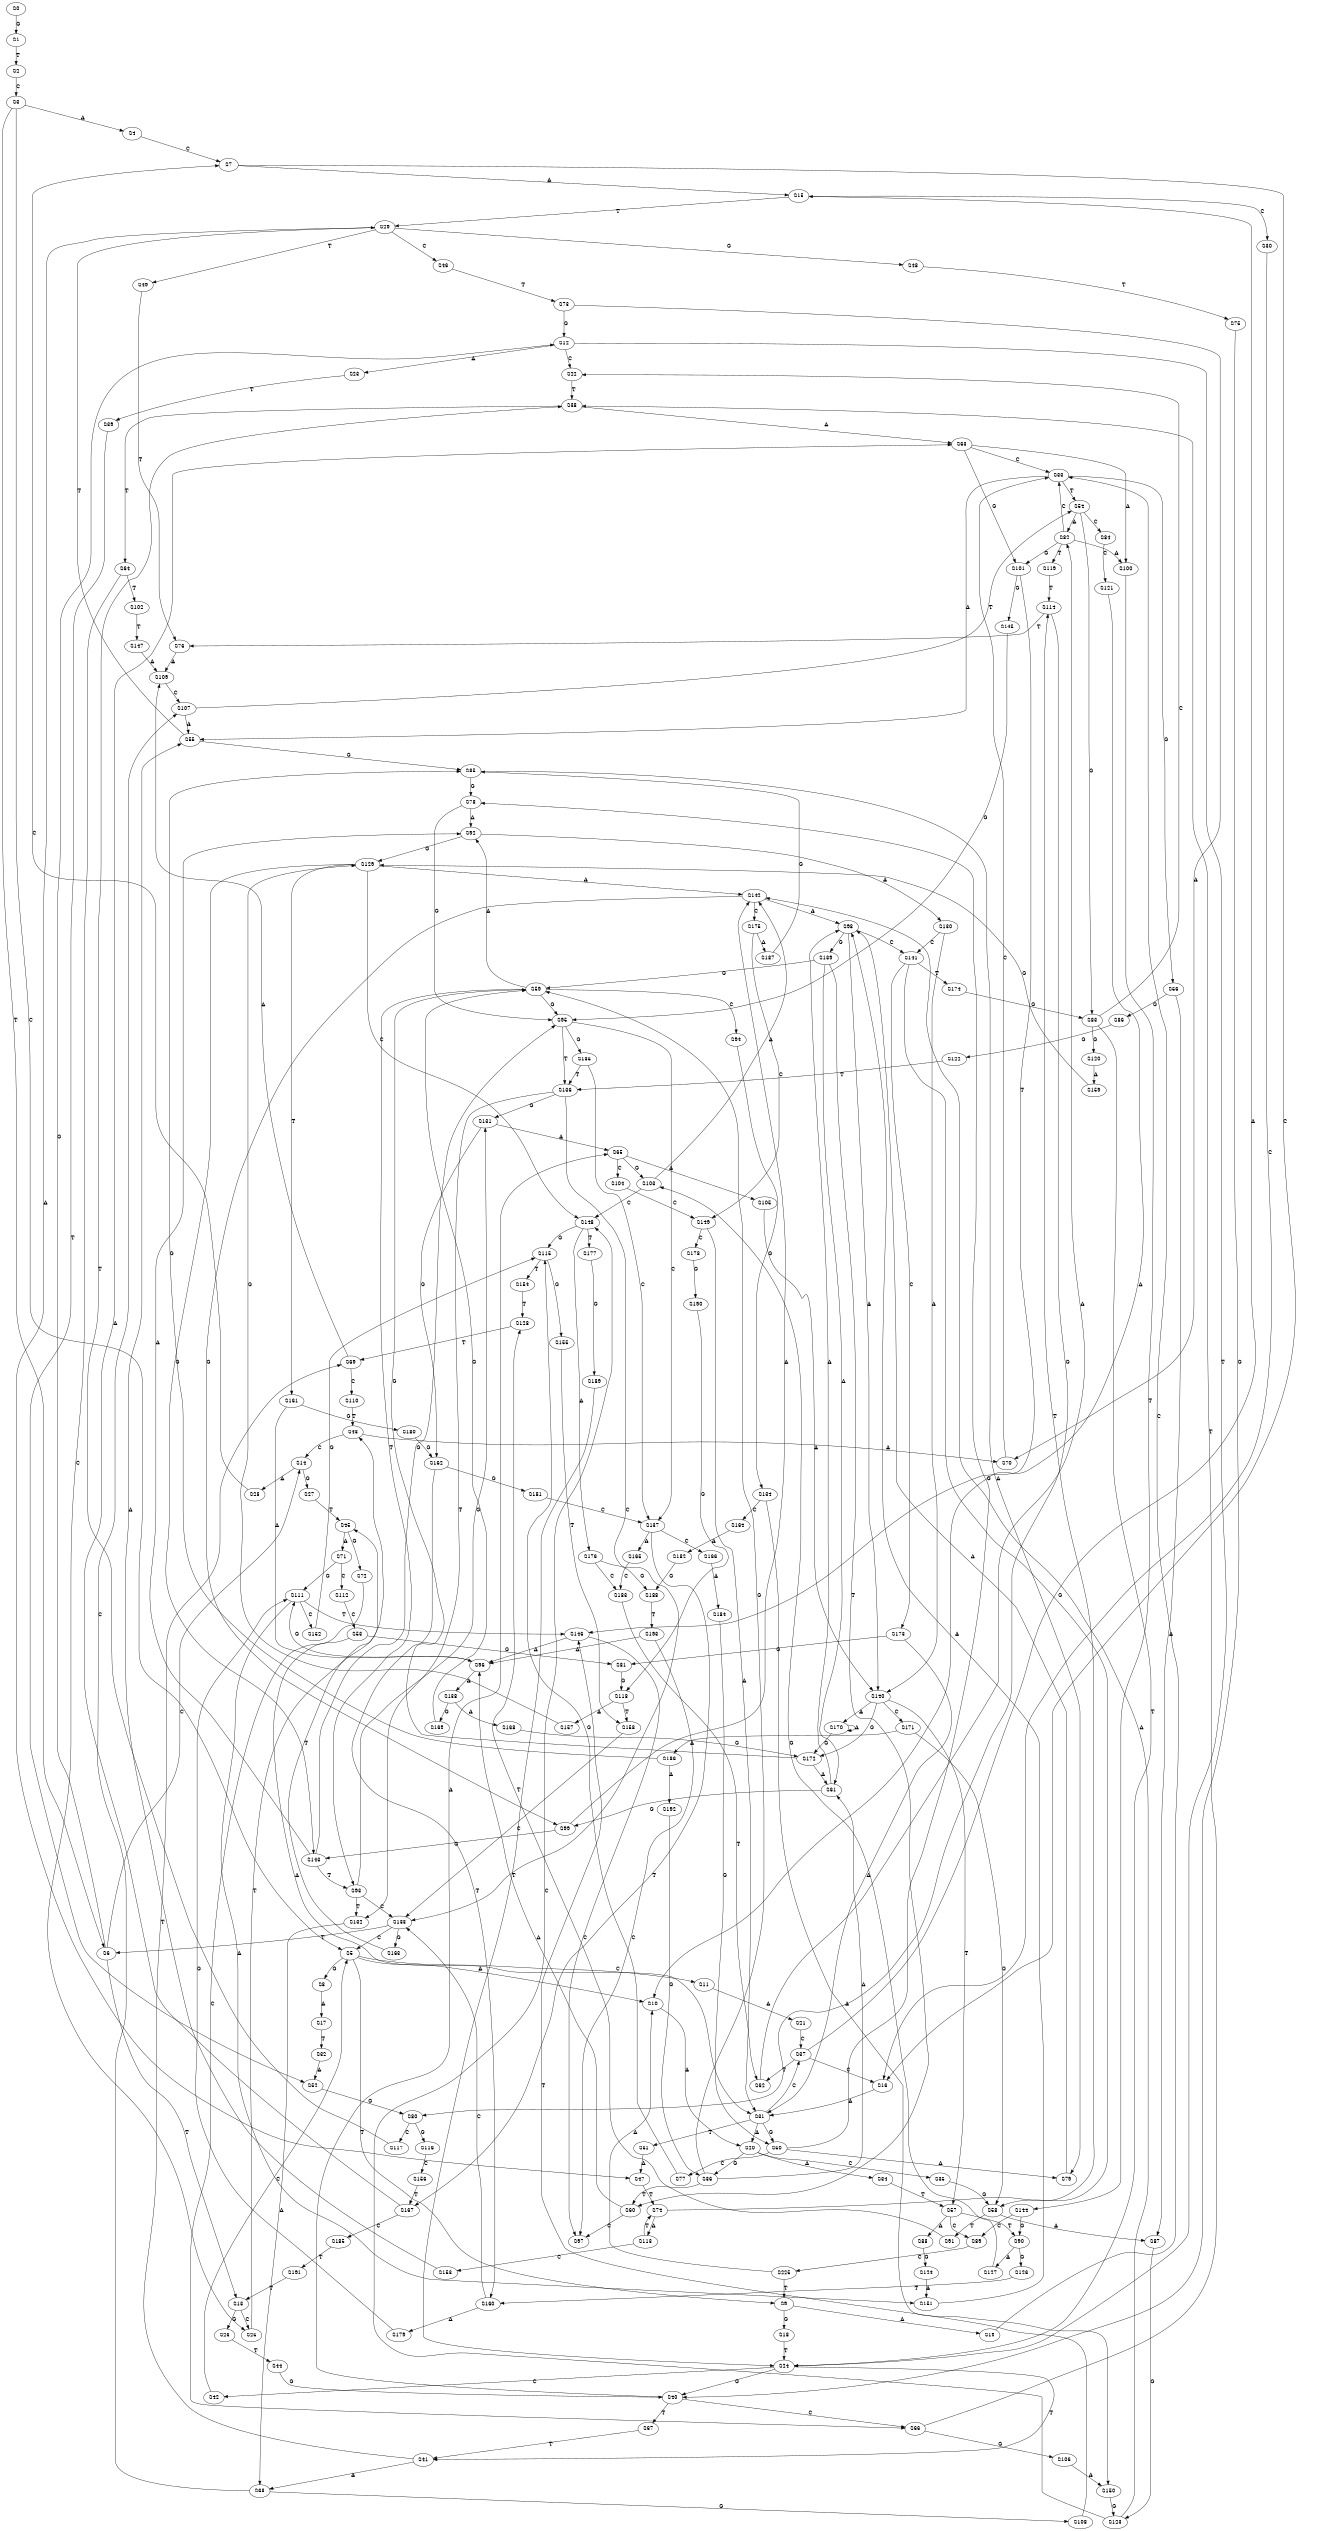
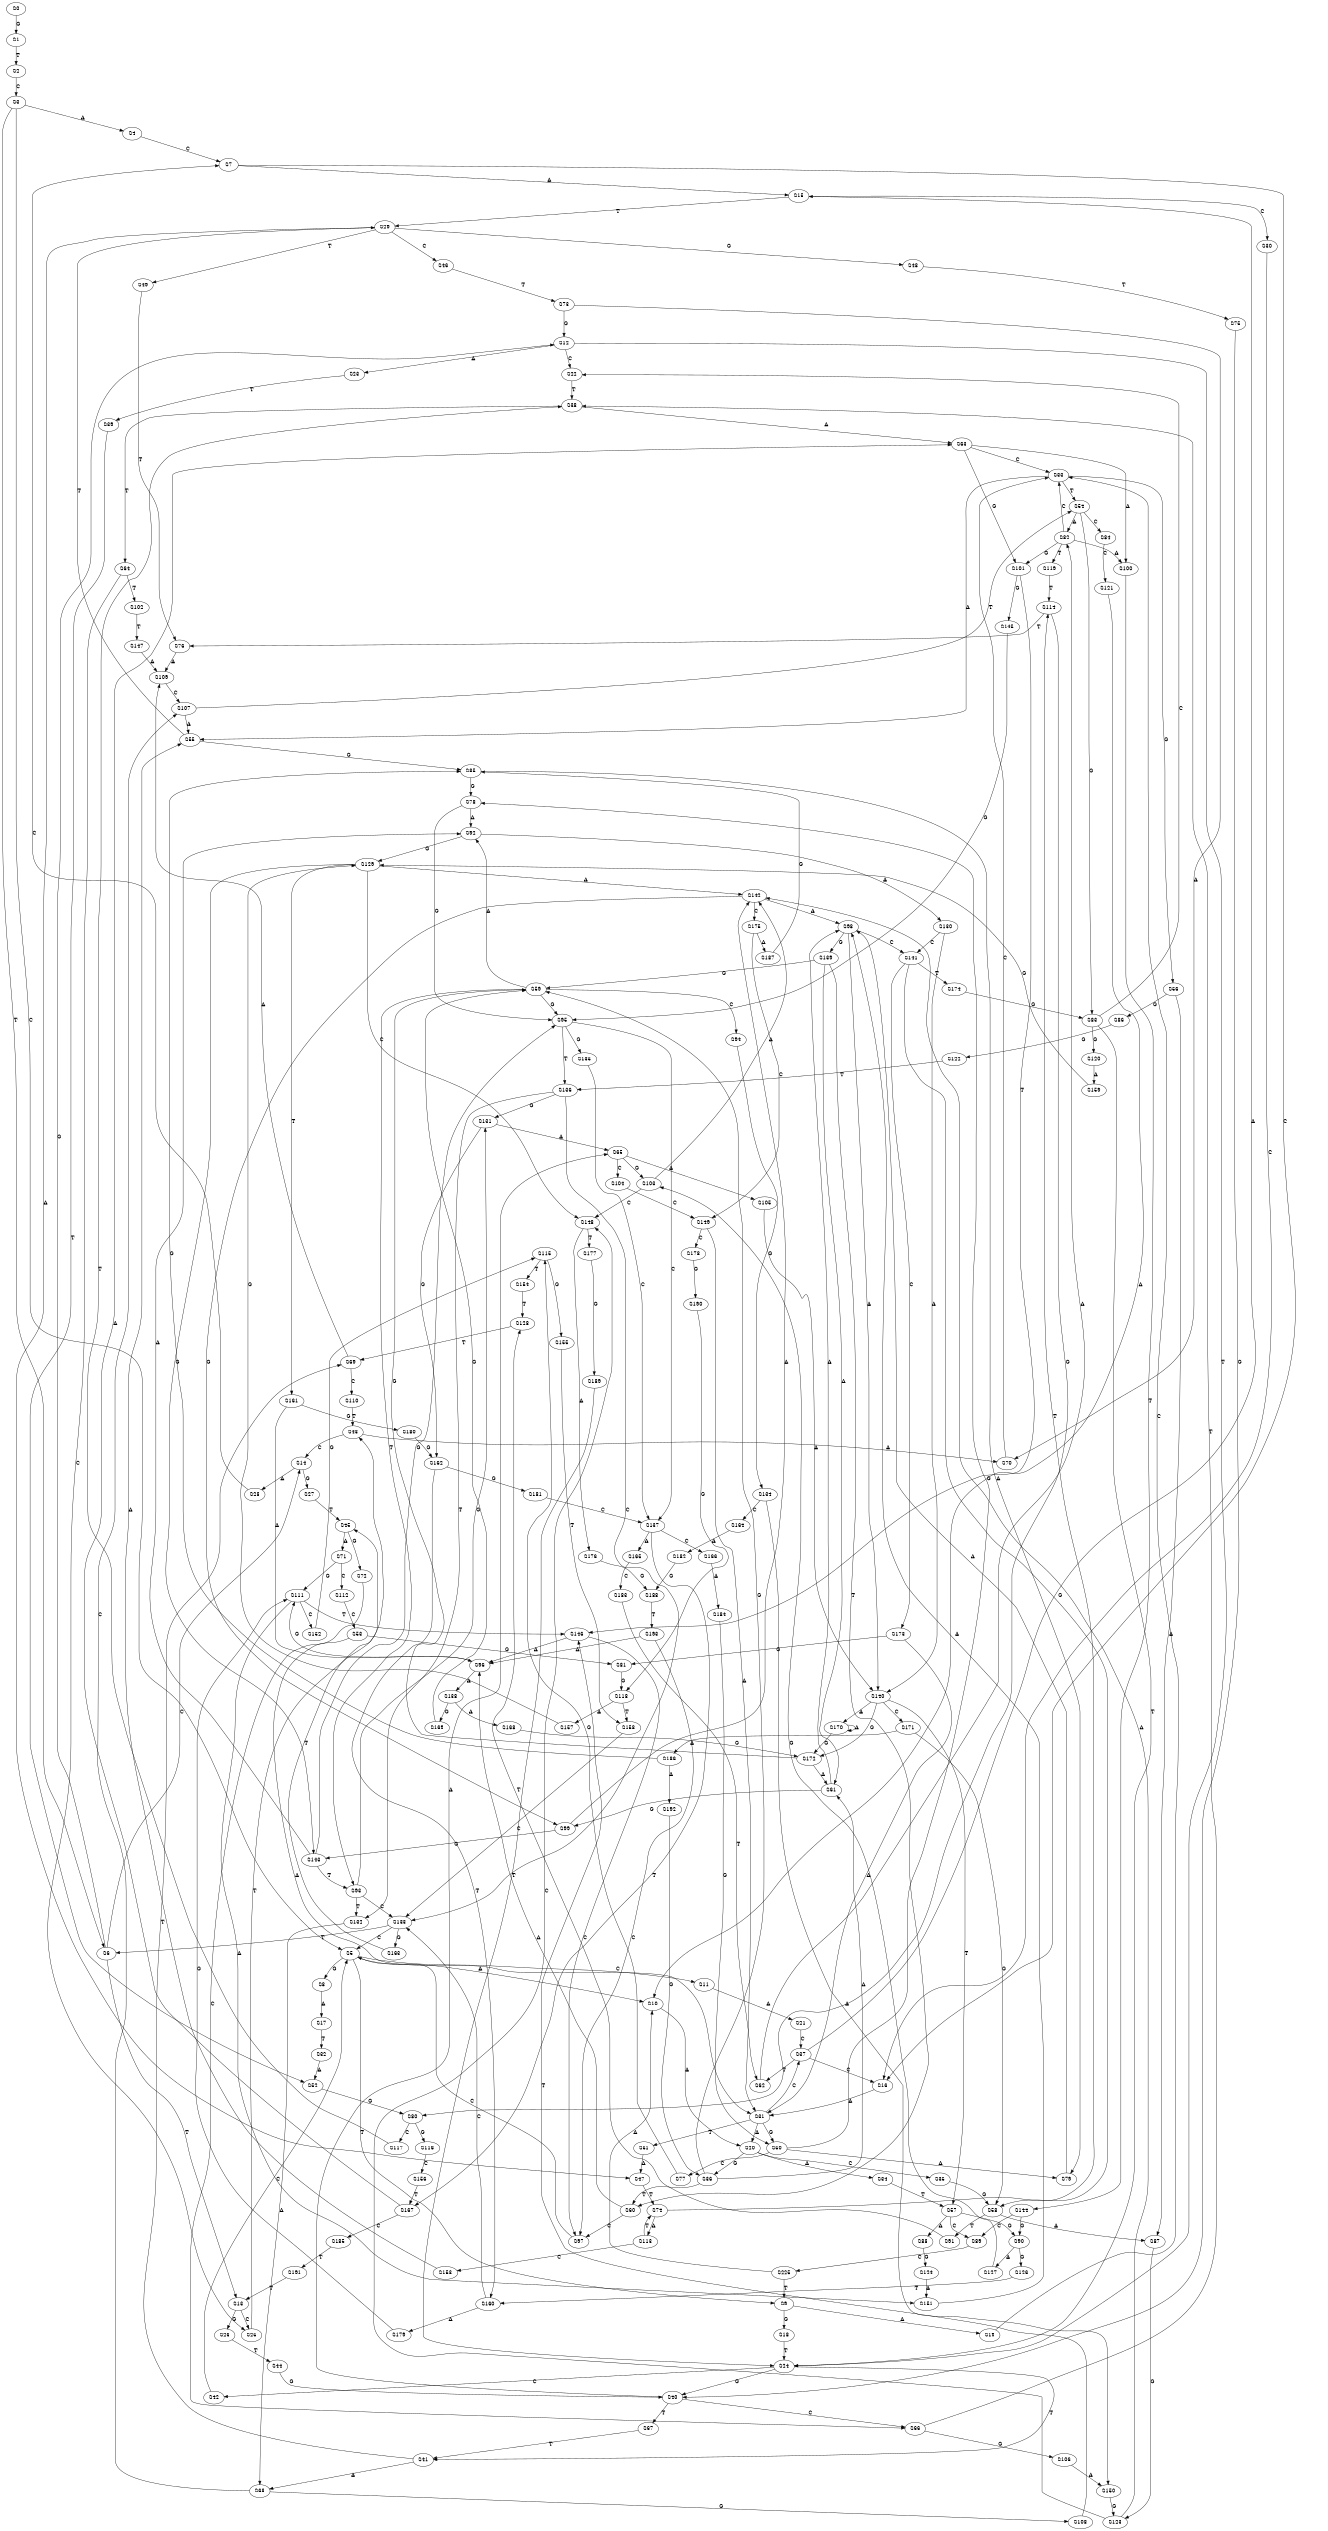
  strict digraph {
    S0
    S1
    S2
    S3
    S4
    S5
    S6
    S7
    S8
    S9
    S10
    S11
    S12
    S13
    S14
    S15
    S16
    S17
    S18
    S19
    S20
    S21
    S22
    S23
    S24
    S25
    S26
    S27
    S28
    S29
    S30
    S31
    S32
    S33
    S34
    S35
    S36
    S37
    S38
    S39
    S40
    S41
    S42
    S43
    S44
    S45
    S46
    S47
    S48
    S49
    S50
    S51
    S52
    S54
    S55
    S56
    S57
    S58
    S59
    S60
    S61
    S62
    S63
    S64
    S65
    S66
    S67
    S68
    S69
    S70
    S71
    S72
    S73
    S74
    S75
    S76
    S77
    S78
    S79
    S80
    S53
    S81
    S82
    S83
    S84
    S85
    S86
    S87
    S88
    S89
    S90
    S91
    S92
    S93
    S94
    S95
    S96
    S97
    S98
    S99
    S100
    S101
    S102
    S103
    S104
    S105
    S106
    S107
    S108
    S109
    S110
    S111
    S112
    S113
    S114
    S115
    S116
    S117
    S118
    S119
    S120
    S121
    S122
    S123
    S124
    n126 [label=S225]
    S126
    S127
    S128
    S129
    S130
    S131
    S132
    S133
    S134
    S135
    S136
    S137
    S138
    S139
    S140
    S141
    S142
    S143
    S144
    S145
    S146
    S147
    S148
    S149
    S150
    S151
    S152
    S153
    S154
    S155
    S156
    S157
    S158
    S159
    S160
    S161
    S162
    S163
    S164
    S165
    S166
    S167
    S168
    S169
    S170
    S171
    S172
    S173
    S174
    S175
    S176
    S177
    S178
    S179
    S180
    S181
    S182
    S183
    S184
    S185
    S186
    S187
    S188
    S189
    S190
    S191
    S192
    S193
    S0 -> S1 [label=G]
    S1 -> S2 [label=T]
    S2 -> S3 [label=C]
    S3 -> S4 [label=A]
    S3 -> S5 [label=C]
    S3 -> S6 [label=T]
    S4 -> S7 [label=C]
    S5 -> S8 [label=G]
    S5 -> S9 [label=T]
    S5 -> S10 [label=A]
    S5 -> S11 [label=C]
    S6 -> S12 [label=G]
    S6 -> S13 [label=T]
    S6 -> S14 [label=C]
    S7 -> S15 [label=A]
    S7 -> S16 [label=C]
    S8 -> S17 [label=A]
    S9 -> S18 [label=G]
    S9 -> S19 [label=A]
    S10 -> S20 [label=A]
    S11 -> S21 [label=A]
    S12 -> S22 [label=C]
    S12 -> S23 [label=A]
    S12 -> S24 [label=T]
    S13 -> S25 [label=C]
    S13 -> S26 [label=G]
    S14 -> S27 [label=G]
    S14 -> S28 [label=A]
    S15 -> S29 [label=T]
    S15 -> S30 [label=C]
    S16 -> S31 [label=A]
    S17 -> S32 [label=T]
    S18 -> S24 [label=T]
    S19 -> S33 [label=C]
    S20 -> S34 [label=A]
    S20 -> S35 [label=C]
    S20 -> S36 [label=G]
    S21 -> S37 [label=C]
    S22 -> S38 [label=T]
    S23 -> S39 [label=T]
    S24 -> S40 [label=G]
    S24 -> S41 [label=T]
    S24 -> S42 [label=C]
    S25 -> S43 [label=T]
    S26 -> S44 [label=T]
    S27 -> S45 [label=T]
    S28 -> S7 [label=C]
    S29 -> S46 [label=C]
    S29 -> S47 [label=A]
    S29 -> S48 [label=G]
    S29 -> S49 [label=T]
    S30 -> S16 [label=C]
    S31 -> S20 [label=A]
    S31 -> S37 [label=C]
    S31 -> S50 [label=G]
    S31 -> S51 [label=T]
    S32 -> S52 [label=A]
    S33 -> S54 [label=T]
    S33 -> S55 [label=A]
    S33 -> S56 [label=G]
    S34 -> S57 [label=T]
    S35 -> S58 [label=G]
    S36 -> S59 [label=G]
    S36 -> S60 [label=T]
    S36 -> S61 [label=A]
    S37 -> S15 [label=A]
    S37 -> S16 [label=C]
    S37 -> S62 [label=T]
    S38 -> S63 [label=A]
    S38 -> S64 [label=T]
    S39 -> S52 [label=T]
    S40 -> S65 [label=A]
    S40 -> S66 [label=C]
    S40 -> S67 [label=T]
    S41 -> S68 [label=A]
    S41 -> S69 [label=T]
    S42 -> S5 [label=C]
    S43 -> S14 [label=C]
    S43 -> S70 [label=A]
    S44 -> S40 [label=G]
    S45 -> S71 [label=A]
    S45 -> S72 [label=G]
    S46 -> S73 [label=T]
    S47 -> S74 [label=T]
    S48 -> S75 [label=T]
    S49 -> S76 [label=T]
    S50 -> S77 [label=C]
    S50 -> S78 [label=G]
    S50 -> S79 [label=A]
    S51 -> S47 [label=A]
    S52 -> S80 [label=G]
    S54 -> S82 [label=A]
    S54 -> S83 [label=G]
    S54 -> S84 [label=C]
    S55 -> S29 [label=T]
    S55 -> S85 [label=G]
    S56 -> S86 [label=G]
    S56 -> S87 [label=A]
    S57 -> S88 [label=A]
    S57 -> S89 [label=C]
-   S57 -> S90 [label=T]
+   S57 -> S90 [label=G]
    S58 -> S87 [label=A]
    S58 -> S91 [label=T]
    S59 -> S92 [label=A]
    S59 -> S93 [label=T]
    S59 -> S94 [label=C]
    S59 -> S95 [label=G]
    S60 -> S96 [label=A]
    S60 -> S97 [label=C]
    S61 -> S98 [label=A]
    S61 -> S99 [label=G]
    S62 -> S82 [label=A]
    S63 -> S33 [label=C]
    S63 -> S100 [label=A]
    S63 -> S101 [label=G]
    S64 -> S25 [label=C]
    S64 -> S102 [label=T]
    S65 -> S103 [label=G]
    S65 -> S104 [label=C]
    S65 -> S105 [label=A]
    S66 -> S38 [label=T]
    S66 -> S106 [label=G]
    S67 -> S41 [label=T]
    S68 -> S107 [label=C]
    S68 -> S108 [label=G]
    S69 -> S109 [label=A]
    S69 -> S110 [label=C]
    S70 -> S33 [label=C]
    S71 -> S111 [label=G]
    S71 -> S112 [label=C]
    S72 -> S66 [label=C]
    S73 -> S12 [label=G]
    S73 -> S70 [label=A]
    S74 -> S113 [label=A]
    S74 -> S114 [label=T]
    S75 -> S40 [label=G]
    S76 -> S109 [label=A]
    S77 -> S115 [label=G]
    S78 -> S92 [label=A]
    S78 -> S95 [label=G]
    S79 -> S98 [label=A]
    S80 -> S116 [label=G]
    S80 -> S117 [label=C]
    S53 -> S31 [label=A]
    S53 -> S81 [label=G]
    S81 -> S118 [label=G]
    S82 -> S33 [label=C]
    S82 -> S100 [label=A]
    S82 -> S101 [label=G]
    S82 -> S119 [label=T]
    S83 -> S22 [label=C]
    S83 -> S24 [label=T]
    S83 -> S120 [label=G]
    S84 -> S121 [label=C]
    S85 -> S78 [label=G]
    S85 -> S79 [label=A]
    S86 -> S122 [label=G]
    S87 -> S123 [label=G]
    S88 -> S124 [label=G]
    S89 -> n126 [label=C]
    S90 -> S126 [label=G]
    S90 -> S127 [label=A]
    S91 -> S128 [label=T]
    S92 -> S129 [label=G]
    S92 -> S130 [label=A]
    S93 -> S131 [label=G]
    S93 -> S132 [label=T]
    S93 -> S133 [label=C]
    S94 -> S134 [label=G]
    S95 -> S135 [label=G]
    S95 -> S136 [label=T]
    S95 -> S137 [label=C]
    S96 -> S111 [label=G]
    S96 -> S138 [label=A]
+   S97 -> S5 [label=C]
    S98 -> S139 [label=G]
    S98 -> S140 [label=A]
    S98 -> S141 [label=C]
    S99 -> S142 [label=A]
    S99 -> S143 [label=G]
    S100 -> S144 [label=T]
    S101 -> S145 [label=G]
    S101 -> S146 [label=T]
    S102 -> S147 [label=T]
    S103 -> S142 [label=A]
    S103 -> S148 [label=C]
    S104 -> S149 [label=C]
    S105 -> S140 [label=A]
    S106 -> S150 [label=A]
    S107 -> S54 [label=T]
    S107 -> S55 [label=A]
    S108 -> S146 [label=T]
    S109 -> S107 [label=C]
    S110 -> S43 [label=T]
    S111 -> S146 [label=T]
    S111 -> S151 [label=A]
    S111 -> S152 [label=C]
    S112 -> S53 [label=C]
    S113 -> S74 [label=T]
    S113 -> S153 [label=C]
    S114 -> S76 [label=T]
    S114 -> S80 [label=G]
    S115 -> S154 [label=T]
    S115 -> S155 [label=G]
    S116 -> S156 [label=C]
    S117 -> S38 [label=T]
    S118 -> S157 [label=A]
    S118 -> S158 [label=T]
    S119 -> S114 [label=T]
    S120 -> S159 [label=A]
    S121 -> S10 [label=A]
    S122 -> S136 [label=T]
    S123 -> S142 [label=A]
    S123 -> S148 [label=C]
    S124 -> S151 [label=A]
    n126 -> S9 [label=T]
    n126 -> S10 [label=A]
    S126 -> S160 [label=T]
    S127 -> S103 [label=G]
    S128 -> S69 [label=T]
    S129 -> S142 [label=A]
    S129 -> S143 [label=G]
    S129 -> S148 [label=C]
    S129 -> S161 [label=T]
    S130 -> S140 [label=A]
    S130 -> S141 [label=C]
    S131 -> S65 [label=A]
    S131 -> S162 [label=G]
    S132 -> S68 [label=A]
    S133 -> S5 [label=C]
    S133 -> S6 [label=T]
    S133 -> S163 [label=G]
    S134 -> S150 [label=A]
    S134 -> S164 [label=C]
-   S135 -> S136 [label=T]
    S135 -> S137 [label=C]
    S136 -> S131 [label=G]
    S136 -> S132 [label=T]
    S136 -> S133 [label=C]
    S137 -> S165 [label=A]
    S137 -> S166 [label=C]
    S137 -> S167 [label=T]
    S138 -> S168 [label=A]
    S138 -> S169 [label=G]
    S139 -> S59 [label=G]
    S139 -> S60 [label=T]
    S139 -> S61 [label=A]
    S140 -> S57 [label=T]
    S140 -> S170 [label=A]
    S140 -> S171 [label=C]
    S140 -> S172 [label=G]
    S141 -> S58 [label=G]
    S141 -> S173 [label=C]
    S141 -> S174 [label=T]
    S142 -> S98 [label=A]
    S142 -> S99 [label=G]
    S142 -> S175 [label=C]
    S143 -> S92 [label=A]
    S143 -> S93 [label=T]
    S143 -> S95 [label=G]
    S144 -> S89 [label=C]
    S144 -> S90 [label=G]
    S145 -> S95 [label=G]
    S146 -> S96 [label=A]
    S146 -> S97 [label=C]
    S147 -> S109 [label=A]
-   S148 -> S115 [label=G]
    S148 -> S176 [label=A]
    S148 -> S177 [label=T]
    S149 -> S31 [label=A]
    S149 -> S178 [label=C]
    S150 -> S123 [label=G]
    S151 -> S98 [label=A]
    S152 -> S115 [label=G]
    S153 -> S55 [label=A]
    S154 -> S128 [label=T]
    S155 -> S158 [label=T]
    S156 -> S167 [label=T]
    S157 -> S129 [label=G]
    S158 -> S133 [label=C]
    S159 -> S129 [label=G]
    S160 -> S133 [label=C]
    S160 -> S179 [label=A]
    S161 -> S96 [label=A]
    S161 -> S180 [label=G]
    S162 -> S160 [label=T]
    S162 -> S181 [label=G]
    S163 -> S45 [label=T]
    S164 -> S182 [label=A]
    S165 -> S183 [label=C]
    S166 -> S184 [label=A]
    S167 -> S63 [label=A]
    S167 -> S185 [label=C]
    S168 -> S172 [label=G]
    S169 -> S59 [label=G]
    S170 -> S170 [label=A]
    S170 -> S172 [label=G]
    S171 -> S58 [label=G]
    S171 -> S186 [label=A]
    S172 -> S59 [label=G]
    S172 -> S61 [label=A]
    S173 -> S31 [label=A]
    S173 -> S81 [label=G]
    S174 -> S83 [label=G]
    S175 -> S149 [label=C]
    S175 -> S187 [label=A]
-   S176 -> S183 [label=C]
    S176 -> S188 [label=G]
    S177 -> S189 [label=G]
    S178 -> S190 [label=G]
    S179 -> S111 [label=G]
    S180 -> S162 [label=G]
    S181 -> S137 [label=C]
    S182 -> S188 [label=G]
    S183 -> S62 [label=T]
    S184 -> S50 [label=G]
    S185 -> S191 [label=T]
    S186 -> S85 [label=G]
    S186 -> S192 [label=A]
    S187 -> S85 [label=G]
    S188 -> S193 [label=T]
    S189 -> S24 [label=T]
    S190 -> S118 [label=G]
    S191 -> S13 [label=T]
    S192 -> S36 [label=G]
    S193 -> S96 [label=A]
    S193 -> S97 [label=C]
  }
